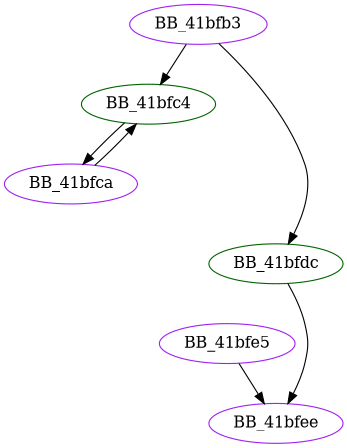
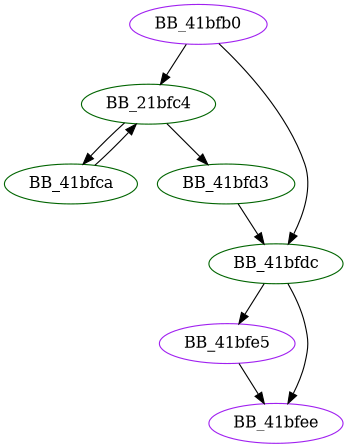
  digraph {
    fontname="DejaVu Serif"
    node [color=purple fontname="DejaVu Serif"]
    edge [fontname="DejaVu Serif"]
-   BB_41bfb0 [label=BB_41bfb3]
-   BB_41bfc4 [color=darkgreen]
+   BB_41bfb0
+   BB_41bfc4 [color=darkgreen label=BB_21bfc4]
    BB_41bfdc [color=darkgreen]
-   BB_41bfca
+   BB_41bfca [color=darkgreen]
+   BB_41bfd3 [color=darkgreen]
    BB_41bfe5
    BB_41bfee
    BB_41bfb0 -> BB_41bfc4
    BB_41bfb0 -> BB_41bfdc
    BB_41bfc4 -> BB_41bfca
+   BB_41bfc4 -> BB_41bfd3
+   BB_41bfdc -> BB_41bfe5
    BB_41bfdc -> BB_41bfee
    BB_41bfca -> BB_41bfc4
+   BB_41bfd3 -> BB_41bfdc
    BB_41bfe5 -> BB_41bfee
  }
